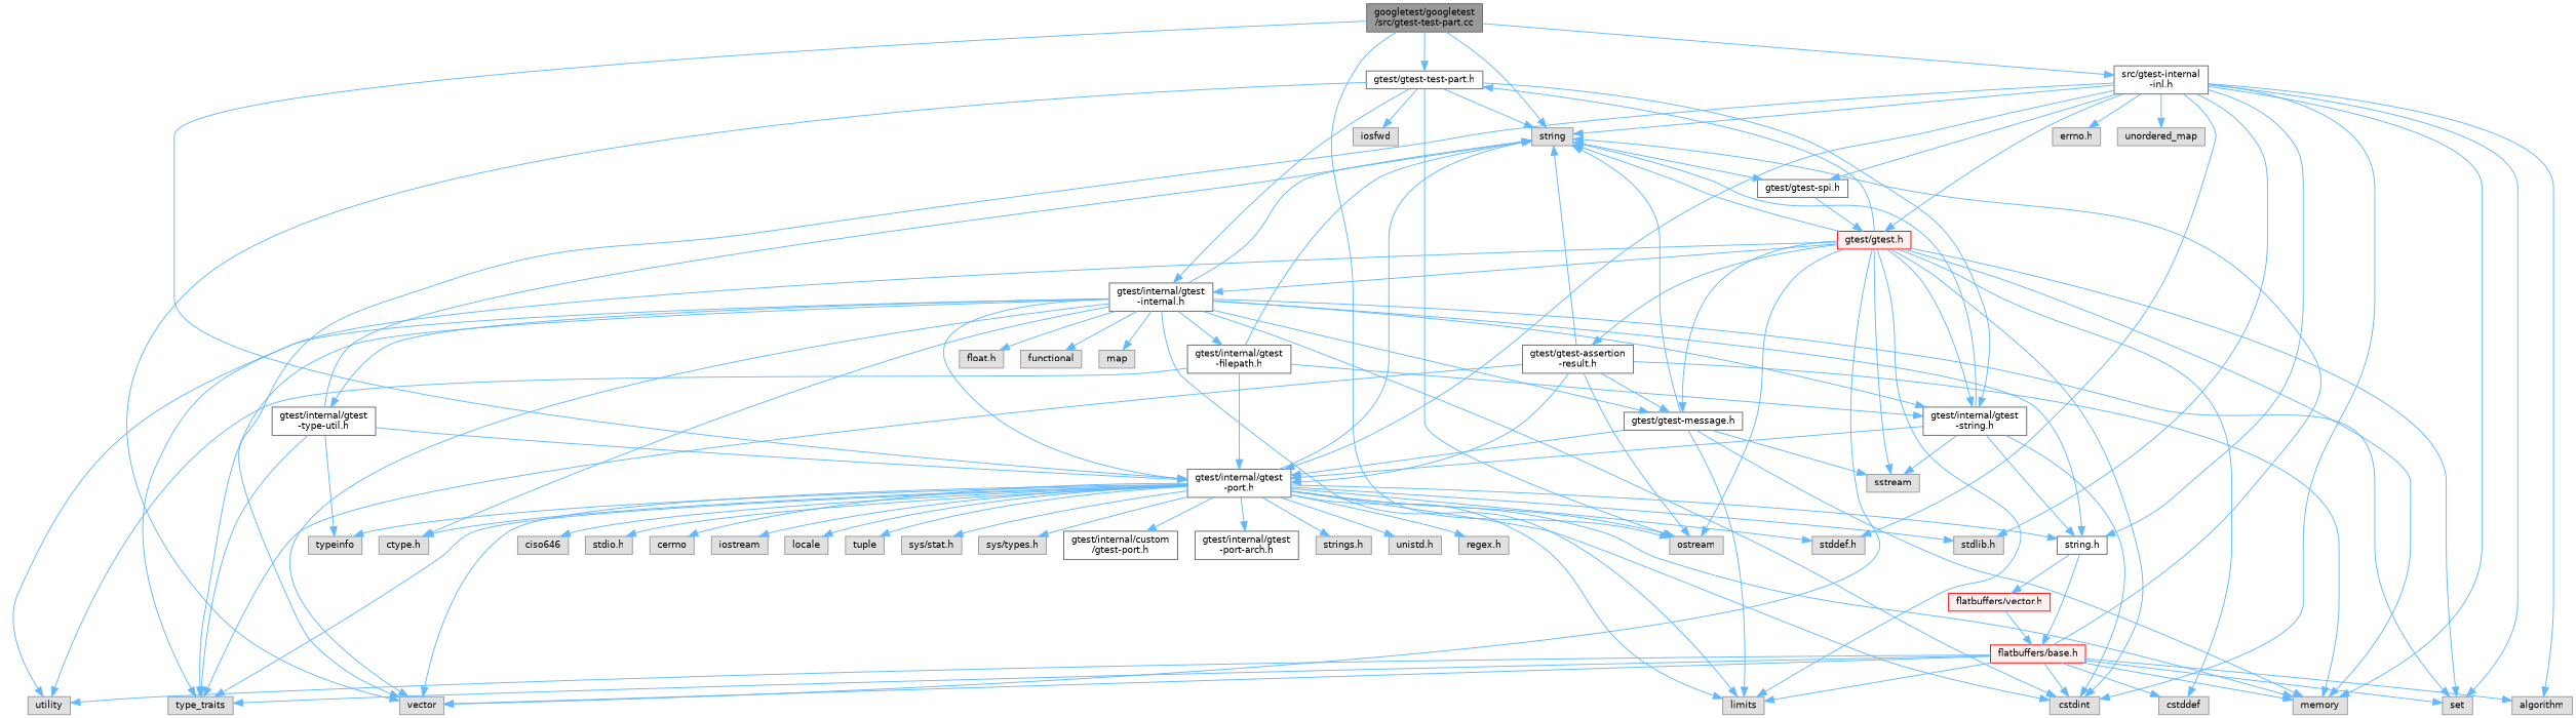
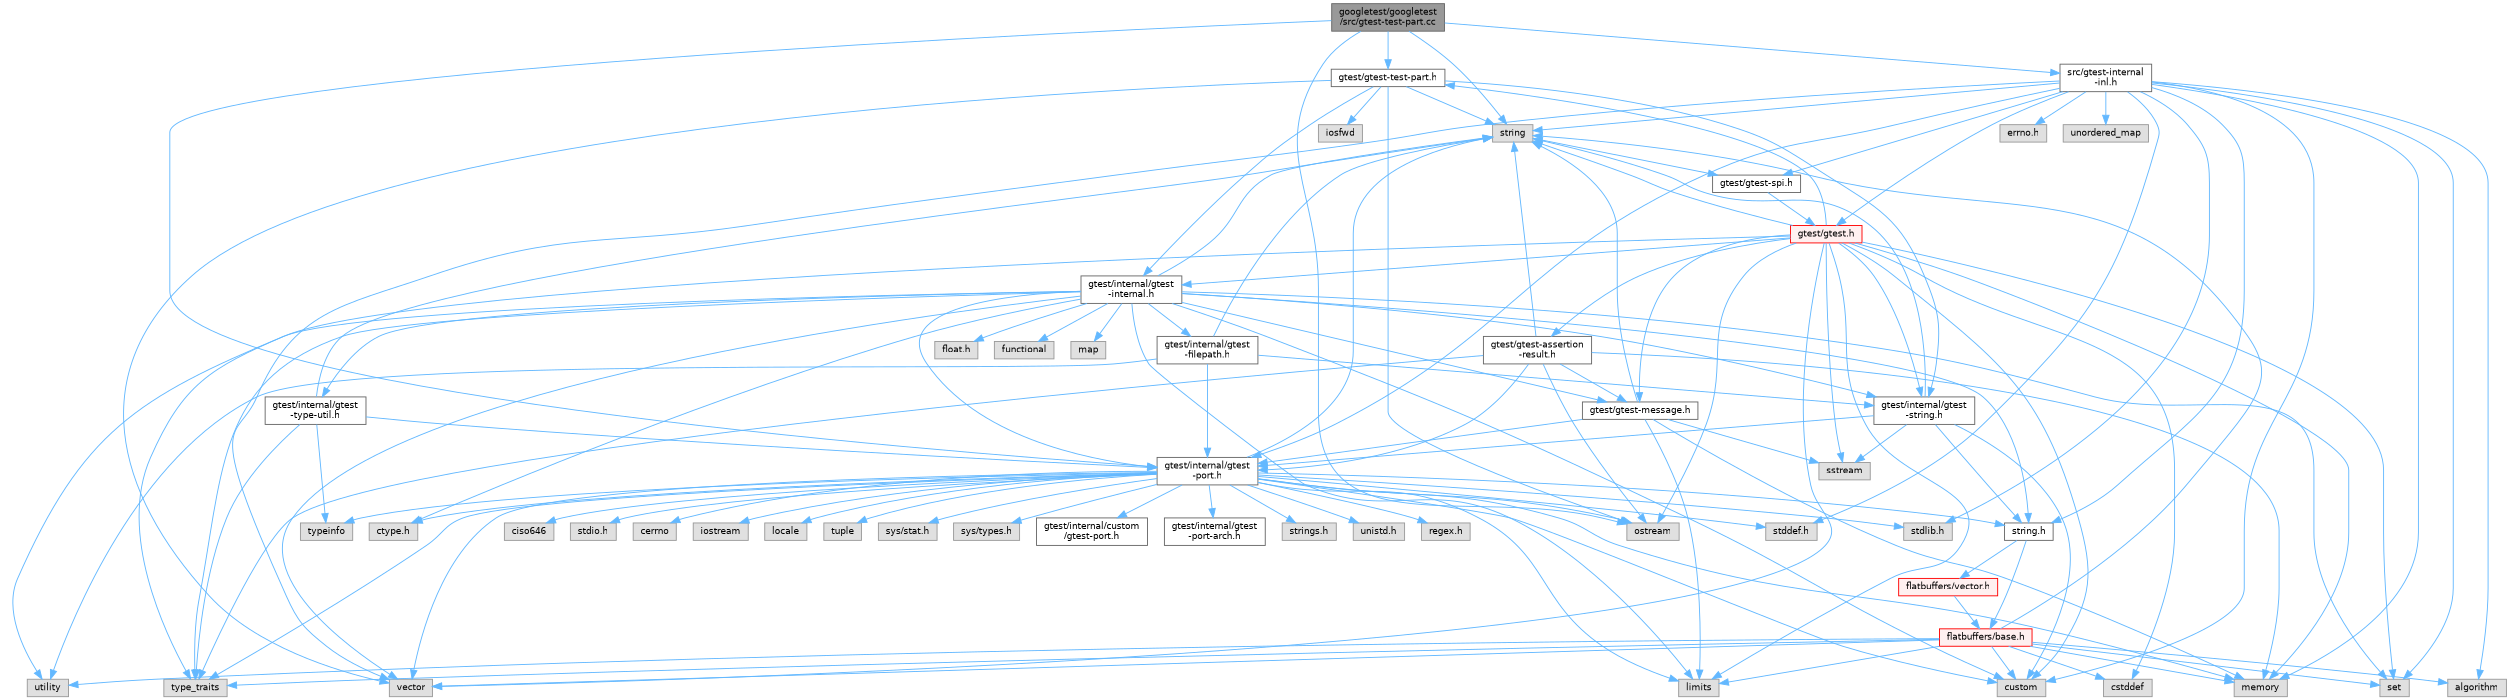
  digraph {
    node [color=grey60 fillcolor="#E0E0E0" fontname=Helvetica fontsize=10 shape=box style=filled]
    edge [color=steelblue1 fontname=Helvetica fontsize=10 labelfontname=Helvetica labelfontsize=10 style=solid]
    n1 [color=gray40 fillcolor=grey60 fontcolor=black height=0.2 label="googletest/googletest\l/src/gtest-test-part.cc" width=0.4]
    n2 [color=grey40 fillcolor=white height=0.2 label="gtest/gtest-test-part.h" width=0.4]
    n3 [height=0.2 label=ostream width=0.4]
    n4 [height=0.2 label=string width=0.4]
    n5 [color=grey40 fillcolor=white height=0.2 label="gtest/internal/gtest\l-port.h" width=0.4]
    n6 [color=grey40 fillcolor=white height=0.2 label="src/gtest-internal\l-inl.h" width=0.4]
    n7 [height=0.2 label=iosfwd width=0.4]
    n8 [height=0.2 label=vector width=0.4]
    n9 [color=grey40 fillcolor=white height=0.2 label="gtest/internal/gtest\l-internal.h" width=0.4]
    n10 [color=grey40 fillcolor=white height=0.2 label="gtest/internal/gtest\l-string.h" width=0.4]
    n11 [color=grey40 fillcolor=white height=0.2 label="gtest/gtest-spi.h" width=0.4]
    n12 [height=0.2 label="ctype.h" width=0.4]
    n13 [color=grey40 fillcolor=white height=0.2 label="string.h" width=0.4]
-   n14 [height=0.2 label=cstdint width=0.4]
+   n14 [height=0.2 label=custom width=0.4]
    n15 [height=0.2 label=type_traits width=0.4]
    n16 [height=0.2 label=limits width=0.4]
    n17 [height=0.2 label=ciso646 width=0.4]
    n18 [height=0.2 label="stddef.h" width=0.4]
    n19 [height=0.2 label="stdio.h" width=0.4]
    n20 [height=0.2 label="stdlib.h" width=0.4]
    n21 [height=0.2 label=memory width=0.4]
    n22 [height=0.2 label=cerrno width=0.4]
    n23 [height=0.2 label=iostream width=0.4]
    n24 [height=0.2 label=locale width=0.4]
    n25 [height=0.2 label=tuple width=0.4]
    n26 [height=0.2 label="sys/stat.h" width=0.4]
    n27 [height=0.2 label="sys/types.h" width=0.4]
    n28 [color=grey40 fillcolor=white height=0.2 label="gtest/internal/custom\l/gtest-port.h" width=0.4]
    n29 [color=grey40 fillcolor=white height=0.2 label="gtest/internal/gtest\l-port-arch.h" width=0.4]
    n30 [height=0.2 label="strings.h" width=0.4]
    n31 [height=0.2 label="unistd.h" width=0.4]
    n32 [height=0.2 label="regex.h" width=0.4]
    n33 [height=0.2 label=typeinfo width=0.4]
    n34 [height=0.2 label=set width=0.4]
    n35 [height=0.2 label=algorithm width=0.4]
    n36 [height=0.2 label="errno.h" width=0.4]
    n37 [height=0.2 label=unordered_map width=0.4]
    n38 [color=red fillcolor="#FFF0F0" height=0.2 label="gtest/gtest.h" width=0.4]
    n39 [height=0.2 label=utility width=0.4]
    n40 [height=0.2 label="float.h" width=0.4]
    n41 [height=0.2 label=functional width=0.4]
    n42 [height=0.2 label=map width=0.4]
    n43 [color=grey40 fillcolor=white height=0.2 label="gtest/gtest-message.h" width=0.4]
    n44 [color=grey40 fillcolor=white height=0.2 label="gtest/internal/gtest\l-filepath.h" width=0.4]
    n45 [color=grey40 fillcolor=white height=0.2 label="gtest/internal/gtest\l-type-util.h" width=0.4]
    n46 [height=0.2 label=sstream width=0.4]
    n47 [color=red fillcolor="#FFF0F0" height=0.2 label="flatbuffers/base.h" width=0.4]
    n48 [color=red fillcolor="#FFF0F0" height=0.2 label="flatbuffers/vector.h" width=0.4]
    n49 [height=0.2 label=cstddef width=0.4]
    n50 [color=grey40 fillcolor=white height=0.2 label="gtest/gtest-assertion\l-result.h" width=0.4]
    n1 -> n2
    n1 -> n3
    n1 -> n4
    n1 -> n5
    n1 -> n6
    n2 -> n3
    n2 -> n4
    n2 -> n7
    n2 -> n8
    n2 -> n9
    n2 -> n10
    n4 -> n11
    n5 -> n3
    n5 -> n4
    n5 -> n8
    n5 -> n12
    n5 -> n13
    n5 -> n14
    n5 -> n15
    n5 -> n16
    n5 -> n17
    n5 -> n18
    n5 -> n19
    n5 -> n20
    n5 -> n21
    n5 -> n22
    n5 -> n23
    n5 -> n24
    n5 -> n25
    n5 -> n26
    n5 -> n27
    n5 -> n28
    n5 -> n29
    n5 -> n30
    n5 -> n31
    n5 -> n32
    n5 -> n33
    n6 -> n4
    n6 -> n5
    n6 -> n8
    n6 -> n11
    n6 -> n13
    n6 -> n14
    n6 -> n18
    n6 -> n20
    n6 -> n21
    n6 -> n34
    n6 -> n35
    n6 -> n36
    n6 -> n37
    n6 -> n38
    n9 -> n4
    n9 -> n5
    n9 -> n8
    n9 -> n10
    n9 -> n12
    n9 -> n13
    n9 -> n14
    n9 -> n15
    n9 -> n16
    n9 -> n34
    n9 -> n39
    n9 -> n40
    n9 -> n41
    n9 -> n42
    n9 -> n43
    n9 -> n44
    n9 -> n45
    n10 -> n4
    n10 -> n5
    n10 -> n13
    n10 -> n14
    n10 -> n46
    n11 -> n38
    n13 -> n47
    n13 -> n48
    n38 -> n2
    n38 -> n3
    n38 -> n4
    n38 -> n8
    n38 -> n9
    n38 -> n10
    n38 -> n14
    n38 -> n15
    n38 -> n16
    n38 -> n21
    n38 -> n34
    n38 -> n43
    n38 -> n46
    n38 -> n49
    n38 -> n50
    n43 -> n4
    n43 -> n5
    n43 -> n16
    n43 -> n21
    n43 -> n46
    n44 -> n4
    n44 -> n5
    n44 -> n10
    n44 -> n39
    n45 -> n4
    n45 -> n5
    n45 -> n15
    n45 -> n33
    n47 -> n4
    n47 -> n8
    n47 -> n14
    n47 -> n15
    n47 -> n16
    n47 -> n21
    n47 -> n34
    n47 -> n35
    n47 -> n39
    n47 -> n49
    n48 -> n47
    n50 -> n3
    n50 -> n4
    n50 -> n5
    n50 -> n15
    n50 -> n21
    n50 -> n43
  }
